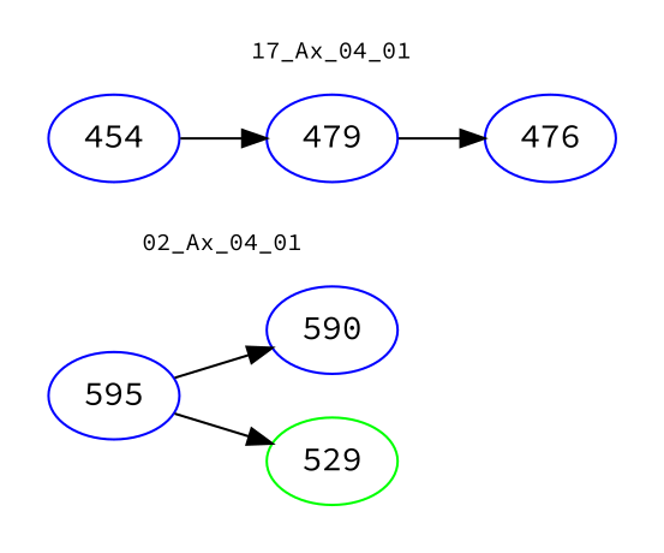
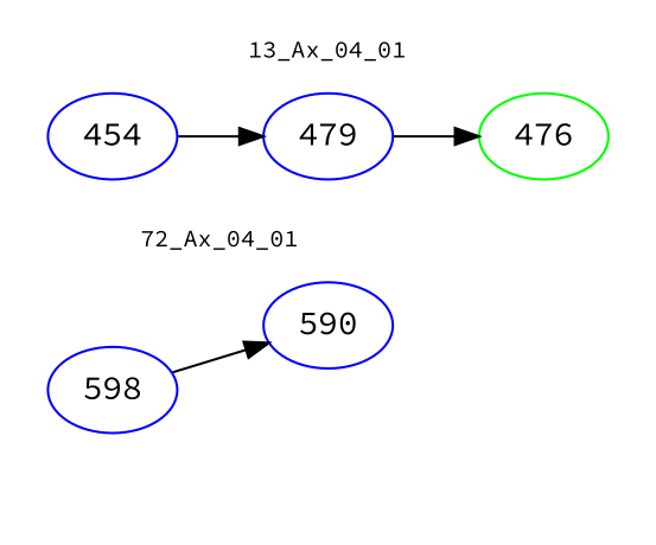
  digraph {
    fontname="Source Code Pro"
    rankdir=LR
    node [color=blue fontname="Source Code Pro"]
    edge [color=black fontname="Source Code Pro"]
-   n1 [label=595]
-   n2 [color=green label=529]
+   n1 [label=598]
    n3 [label=590]
    n4 [label=479]
    n5 [label=454]
-   n6 [label=476]
+   n6 [color=green label=476]
    subgraph cluster_1 {
      color=white
      fontsize=10
-     label="02_Ax_04_01"
+     label="72_Ax_04_01"
      n1
-     n2
      n3
    }
    subgraph cluster_2 {
      color=white
      fontsize=10
-     label="17_Ax_04_01"
+     label="13_Ax_04_01"
      n4
      n5
      n6
    }
-   n1 -> n2
    n1 -> n3
    n4 -> n6
    n5 -> n4
  }
